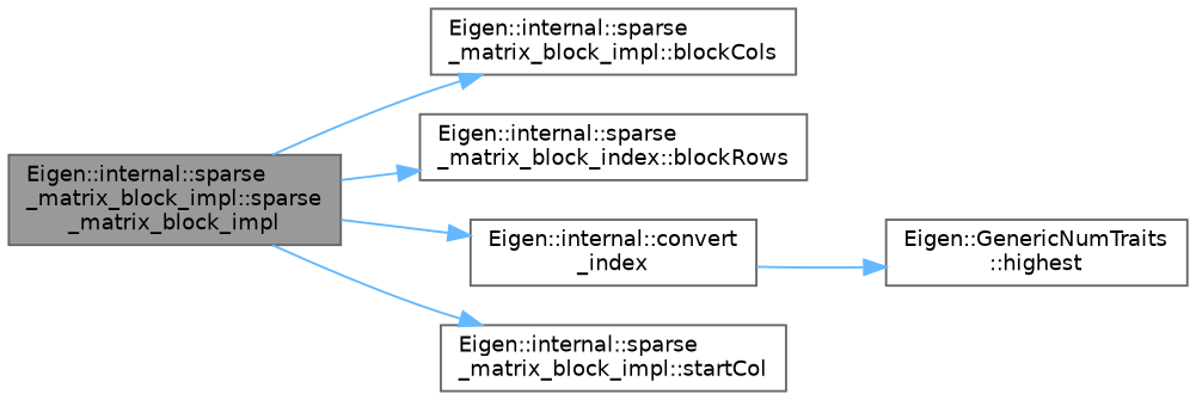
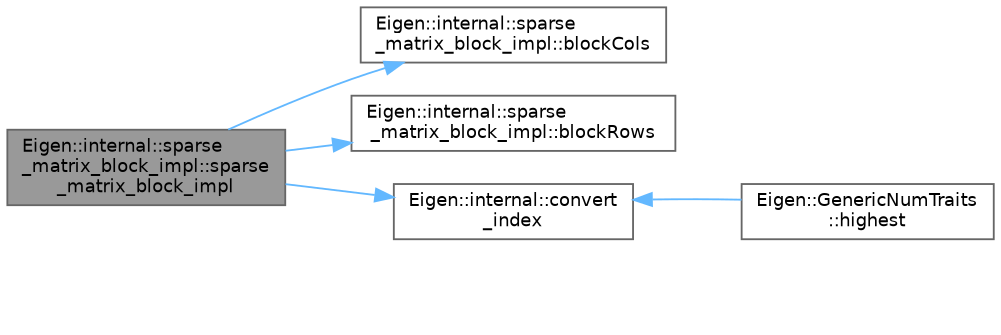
  digraph {
    rankdir=LR
    node [color=grey40 fillcolor=white fontname=Helvetica fontsize=10 shape=box style=filled]
    edge [color=steelblue1 fontname=Helvetica fontsize=10 labelfontname=Helvetica labelfontsize=10 style=solid]
    n1 [color=gray40 fillcolor=grey60 fontcolor=black height=0.2 label="Eigen::internal::sparse\l_matrix_block_impl::sparse\l_matrix_block_impl" width=0.4]
    n2 [height=0.2 label="Eigen::internal::sparse\l_matrix_block_impl::blockCols" width=0.4]
-   n3 [height=0.2 label="Eigen::internal::sparse\l_matrix_block_index::blockRows" width=0.4]
+   n3 [height=0.2 label="Eigen::internal::sparse\l_matrix_block_impl::blockRows" width=0.4]
    n4 [height=0.2 label="Eigen::internal::convert\l_index" width=0.4]
-   n5 [height=0.2 label="Eigen::internal::sparse\l_matrix_block_impl::startCol" width=0.4]
    n6 [height=0.2 label="Eigen::GenericNumTraits\l::highest" width=0.4]
    n1 -> n2
    n1 -> n3
    n1 -> n4
-   n1 -> n5
-   n4 -> n6
+   n6 -> n4
  }
